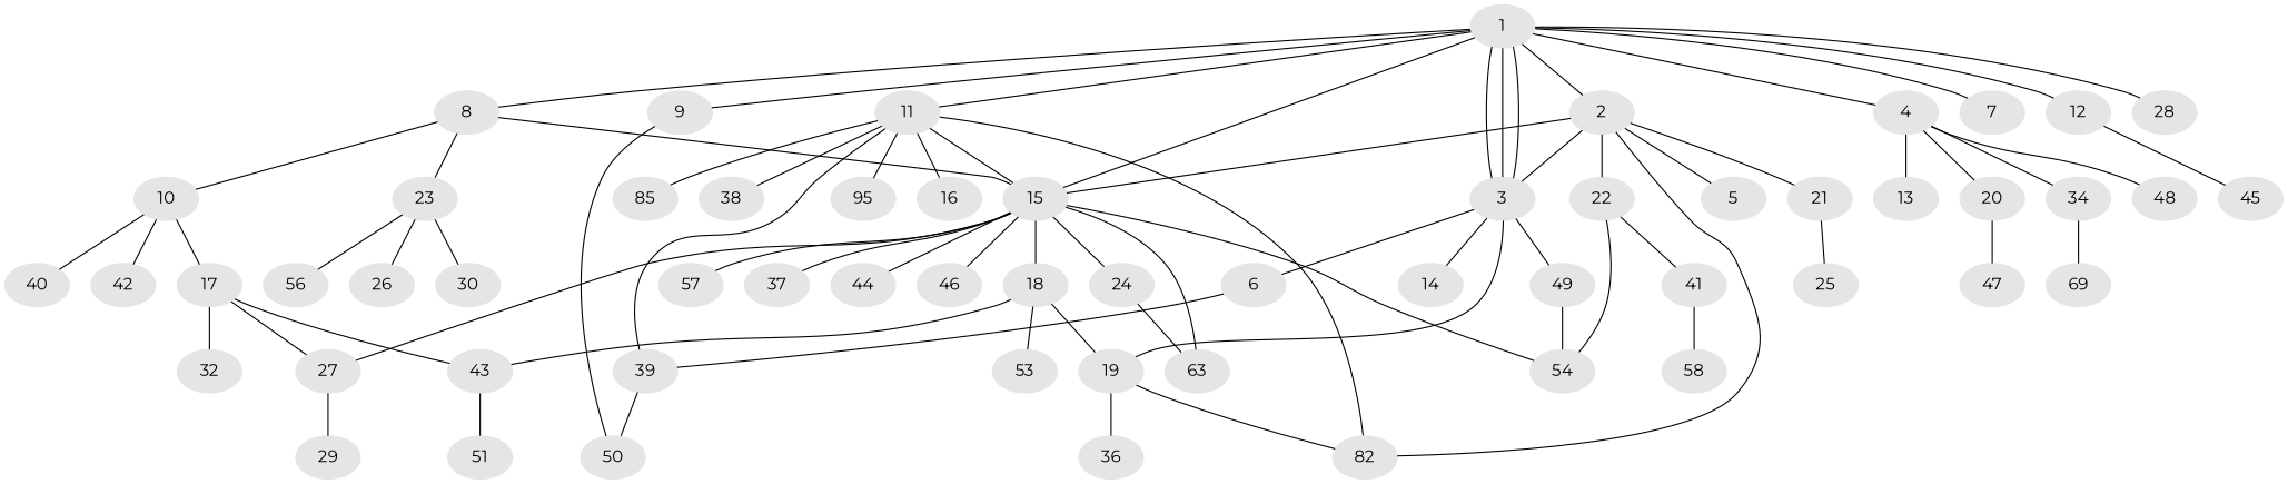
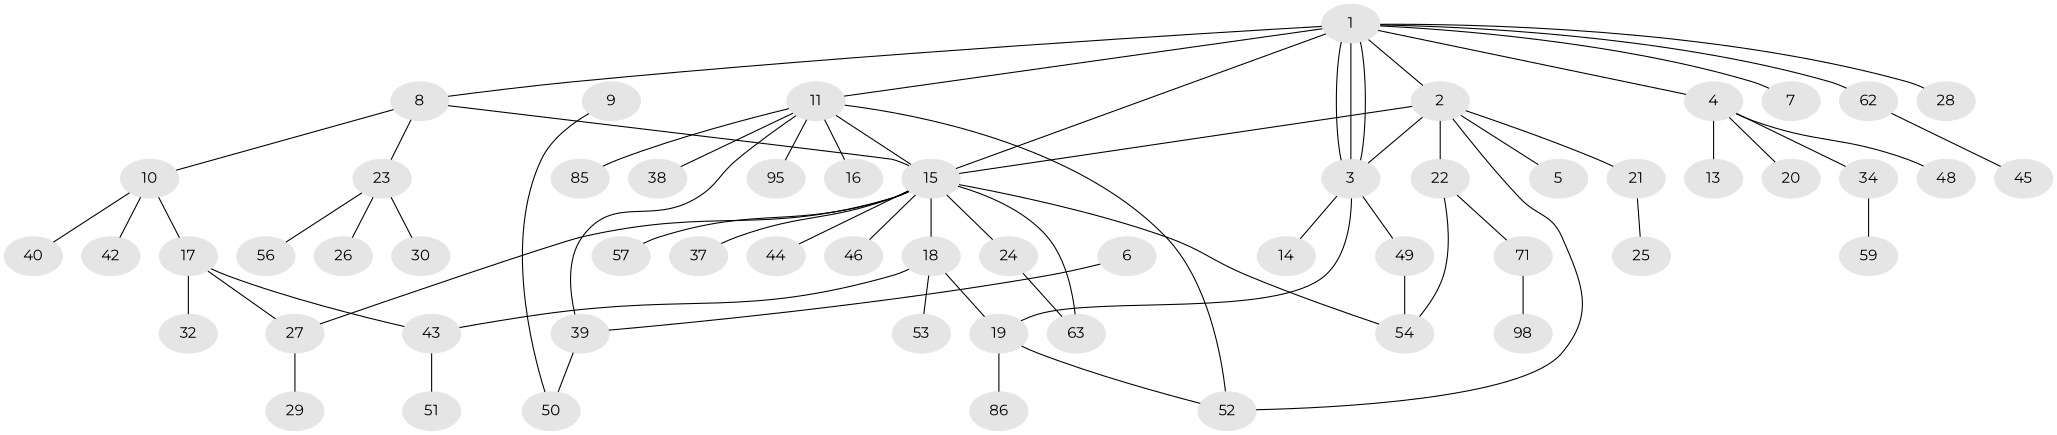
  graph {
    fontname=Montserrat
    node [color=gray90 fontname=Montserrat style=filled]
    edge [fontname=Montserrat]
    1
    2
    3
    4
    7
    8
    9
    11
-   12
+   12 [label=62]
    15
    28
    5
    21
    22
-   52 [label=82]
+   52
    6
    14
    19
    49
    13
    20
    34
    48
    10
    23
    50
    39
    16
    n29 [label=85]
    38
    n31 [label=95]
    45
    18
    24
    27
    n36 [label=63]
    37
    44
    46
    54
    57
    25
-   41
-   36
-   47
-   59 [label=69]
+   41 [label=71]
+   36 [label=86]
+   59
    17
    40
    42
    26
    30
    56
    32
    43
    53
    29
    51
-   58
+   58 [label=98]
    1 -- 2
    1 -- 3
    1 -- 3
    1 -- 3
    1 -- 4
    1 -- 7
    1 -- 8
-   1 -- 9
    1 -- 11
    1 -- 12
    1 -- 15
    1 -- 28
    2 -- 3
    2 -- 15
    2 -- 5
    2 -- 21
    2 -- 22
    2 -- 52
-   3 -- 6
    3 -- 14
    3 -- 19
    3 -- 49
    4 -- 13
    4 -- 20
    4 -- 34
    4 -- 48
    8 -- 15
    8 -- 10
    8 -- 23
    9 -- 50
    11 -- 15
    11 -- 52
    11 -- 39
    11 -- 16
    11 -- n29
    11 -- 38
    11 -- n31
    12 -- 45
    15 -- 18
    15 -- 24
    15 -- 27
    15 -- n36
    15 -- 37
    15 -- 44
    15 -- 46
    15 -- 54
    15 -- 57
    21 -- 25
    22 -- 54
    22 -- 41
    6 -- 39
    19 -- 52
    19 -- 36
    49 -- 54
-   20 -- 47
    34 -- 59
    10 -- 17
    10 -- 40
    10 -- 42
    23 -- 26
    23 -- 30
    23 -- 56
    39 -- 50
    18 -- 19
    18 -- 43
    18 -- 53
    24 -- n36
    27 -- 29
    41 -- 58
    17 -- 27
    17 -- 32
    17 -- 43
    43 -- 51
  }
